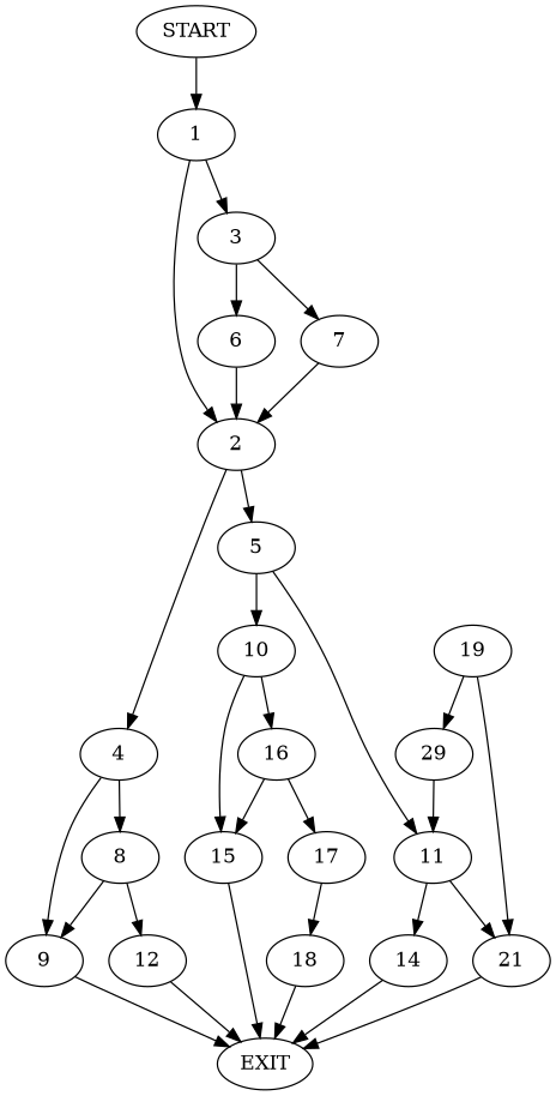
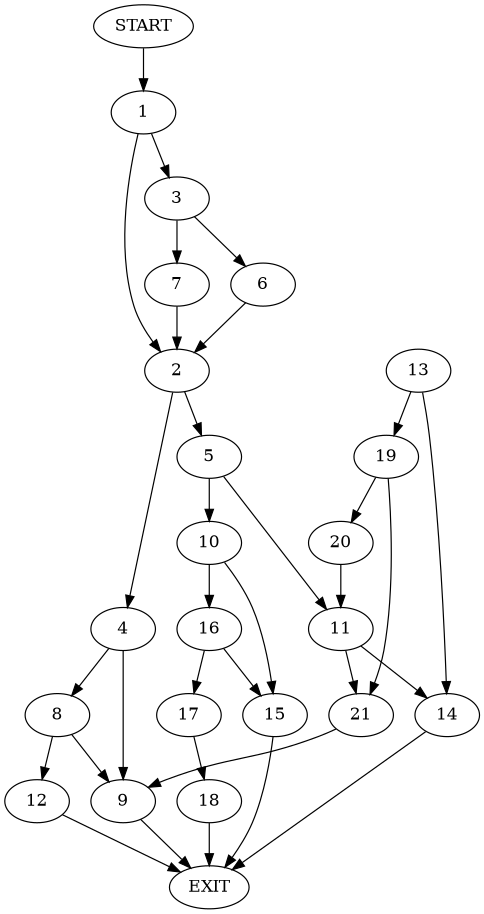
  digraph {
    n1 [label=START]
    1
    2
    3
    n5 [label=EXIT]
    4
    5
    6
    7
    8
    9
    10
    11
    12
    15
    16
    14
    21
    17
+   13
    19
-   20 [label=29]
+   20
    18
    n1 -> 1
    1 -> 2
    1 -> 3
    2 -> 4
    2 -> 5
    3 -> 6
    3 -> 7
    4 -> 8
    4 -> 9
    5 -> 10
    5 -> 11
    6 -> 2
    7 -> 2
    8 -> 9
    8 -> 12
    9 -> n5
    10 -> 15
    10 -> 16
    11 -> 14
    11 -> 21
    12 -> n5
    15 -> n5
    16 -> 15
    16 -> 17
    14 -> n5
-   21 -> n5
+   21 -> 9
    17 -> 18
+   13 -> 14
+   13 -> 19
    19 -> 21
    19 -> 20
    20 -> 11
    18 -> n5
  }
